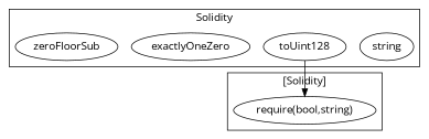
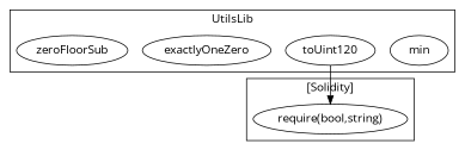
  strict digraph {
    fontname="Open Sans"
    node [fontname="Open Sans"]
-   n1 [label=string]
-   n2 [label=toUint128]
+   n1 [label=min]
+   n2 [label=toUint120]
    n3 [label=exactlyOneZero]
    n4 [label=zeroFloorSub]
    "require(bool,string)"
    subgraph cluster_1 {
-     label=Solidity
+     label=UtilsLib
      n1
      n2
      n3
      n4
    }
    subgraph cluster_2 {
      label="[Solidity]"
      "require(bool,string)"
    }
    n2 -> "require(bool,string)" [fontname="Open Sans"]
  }
